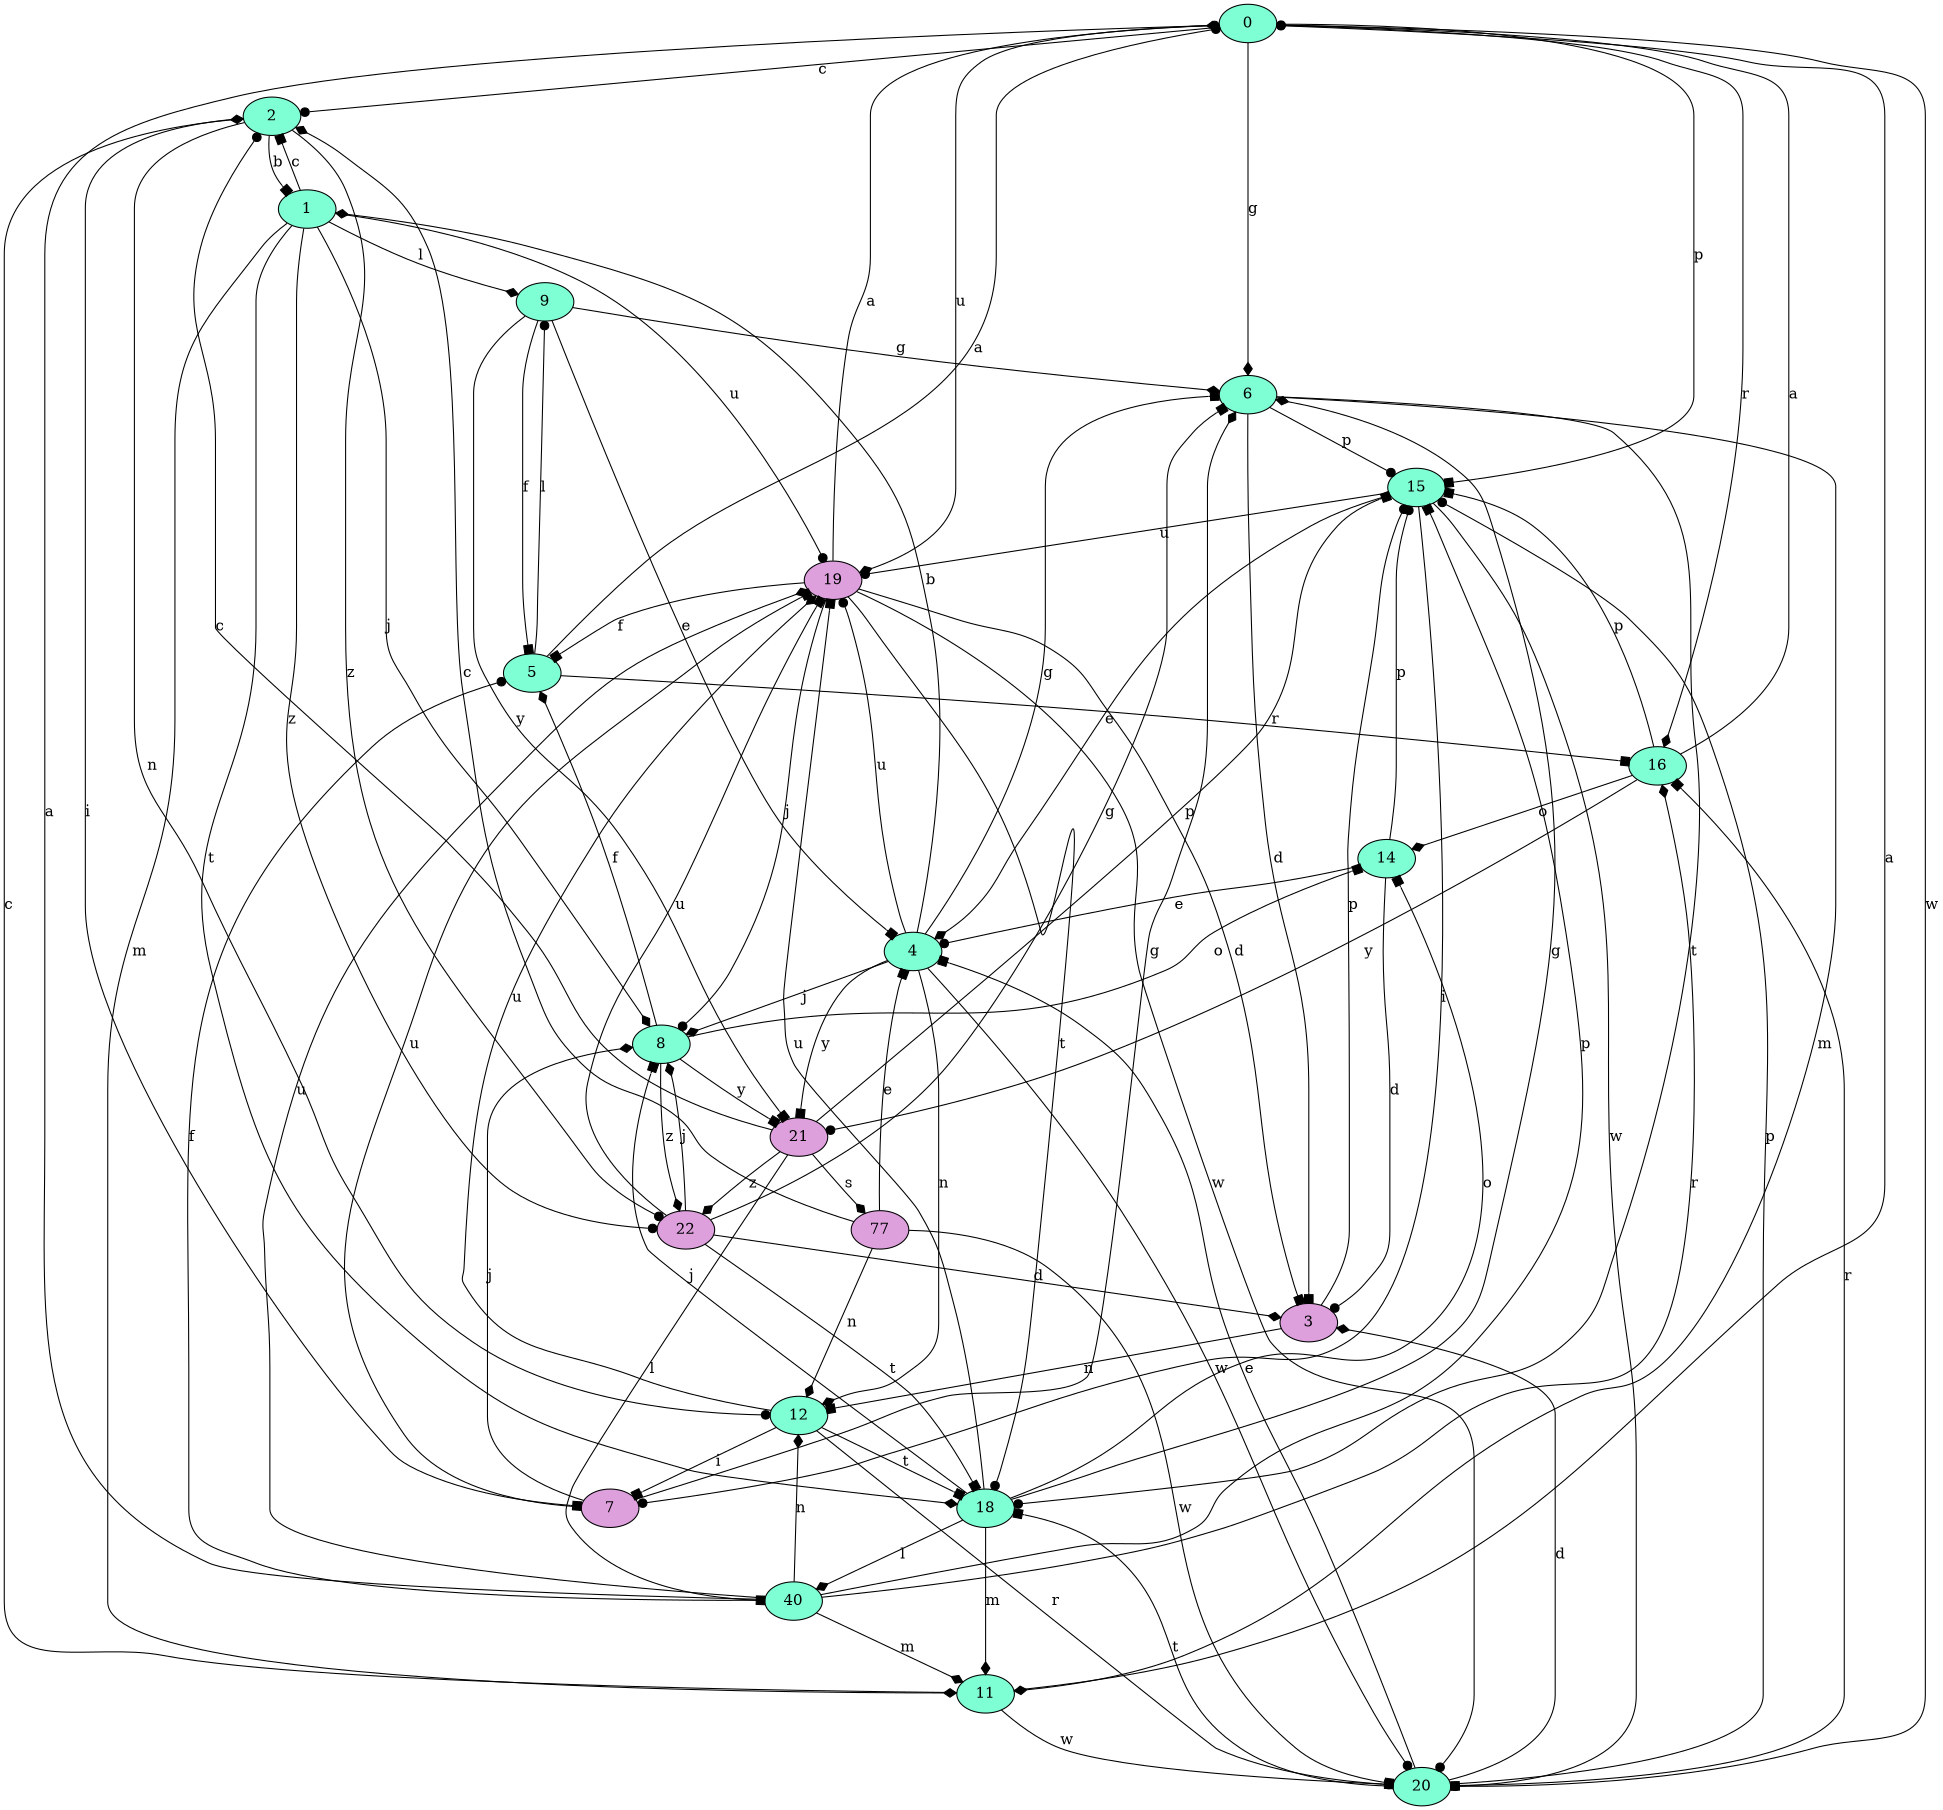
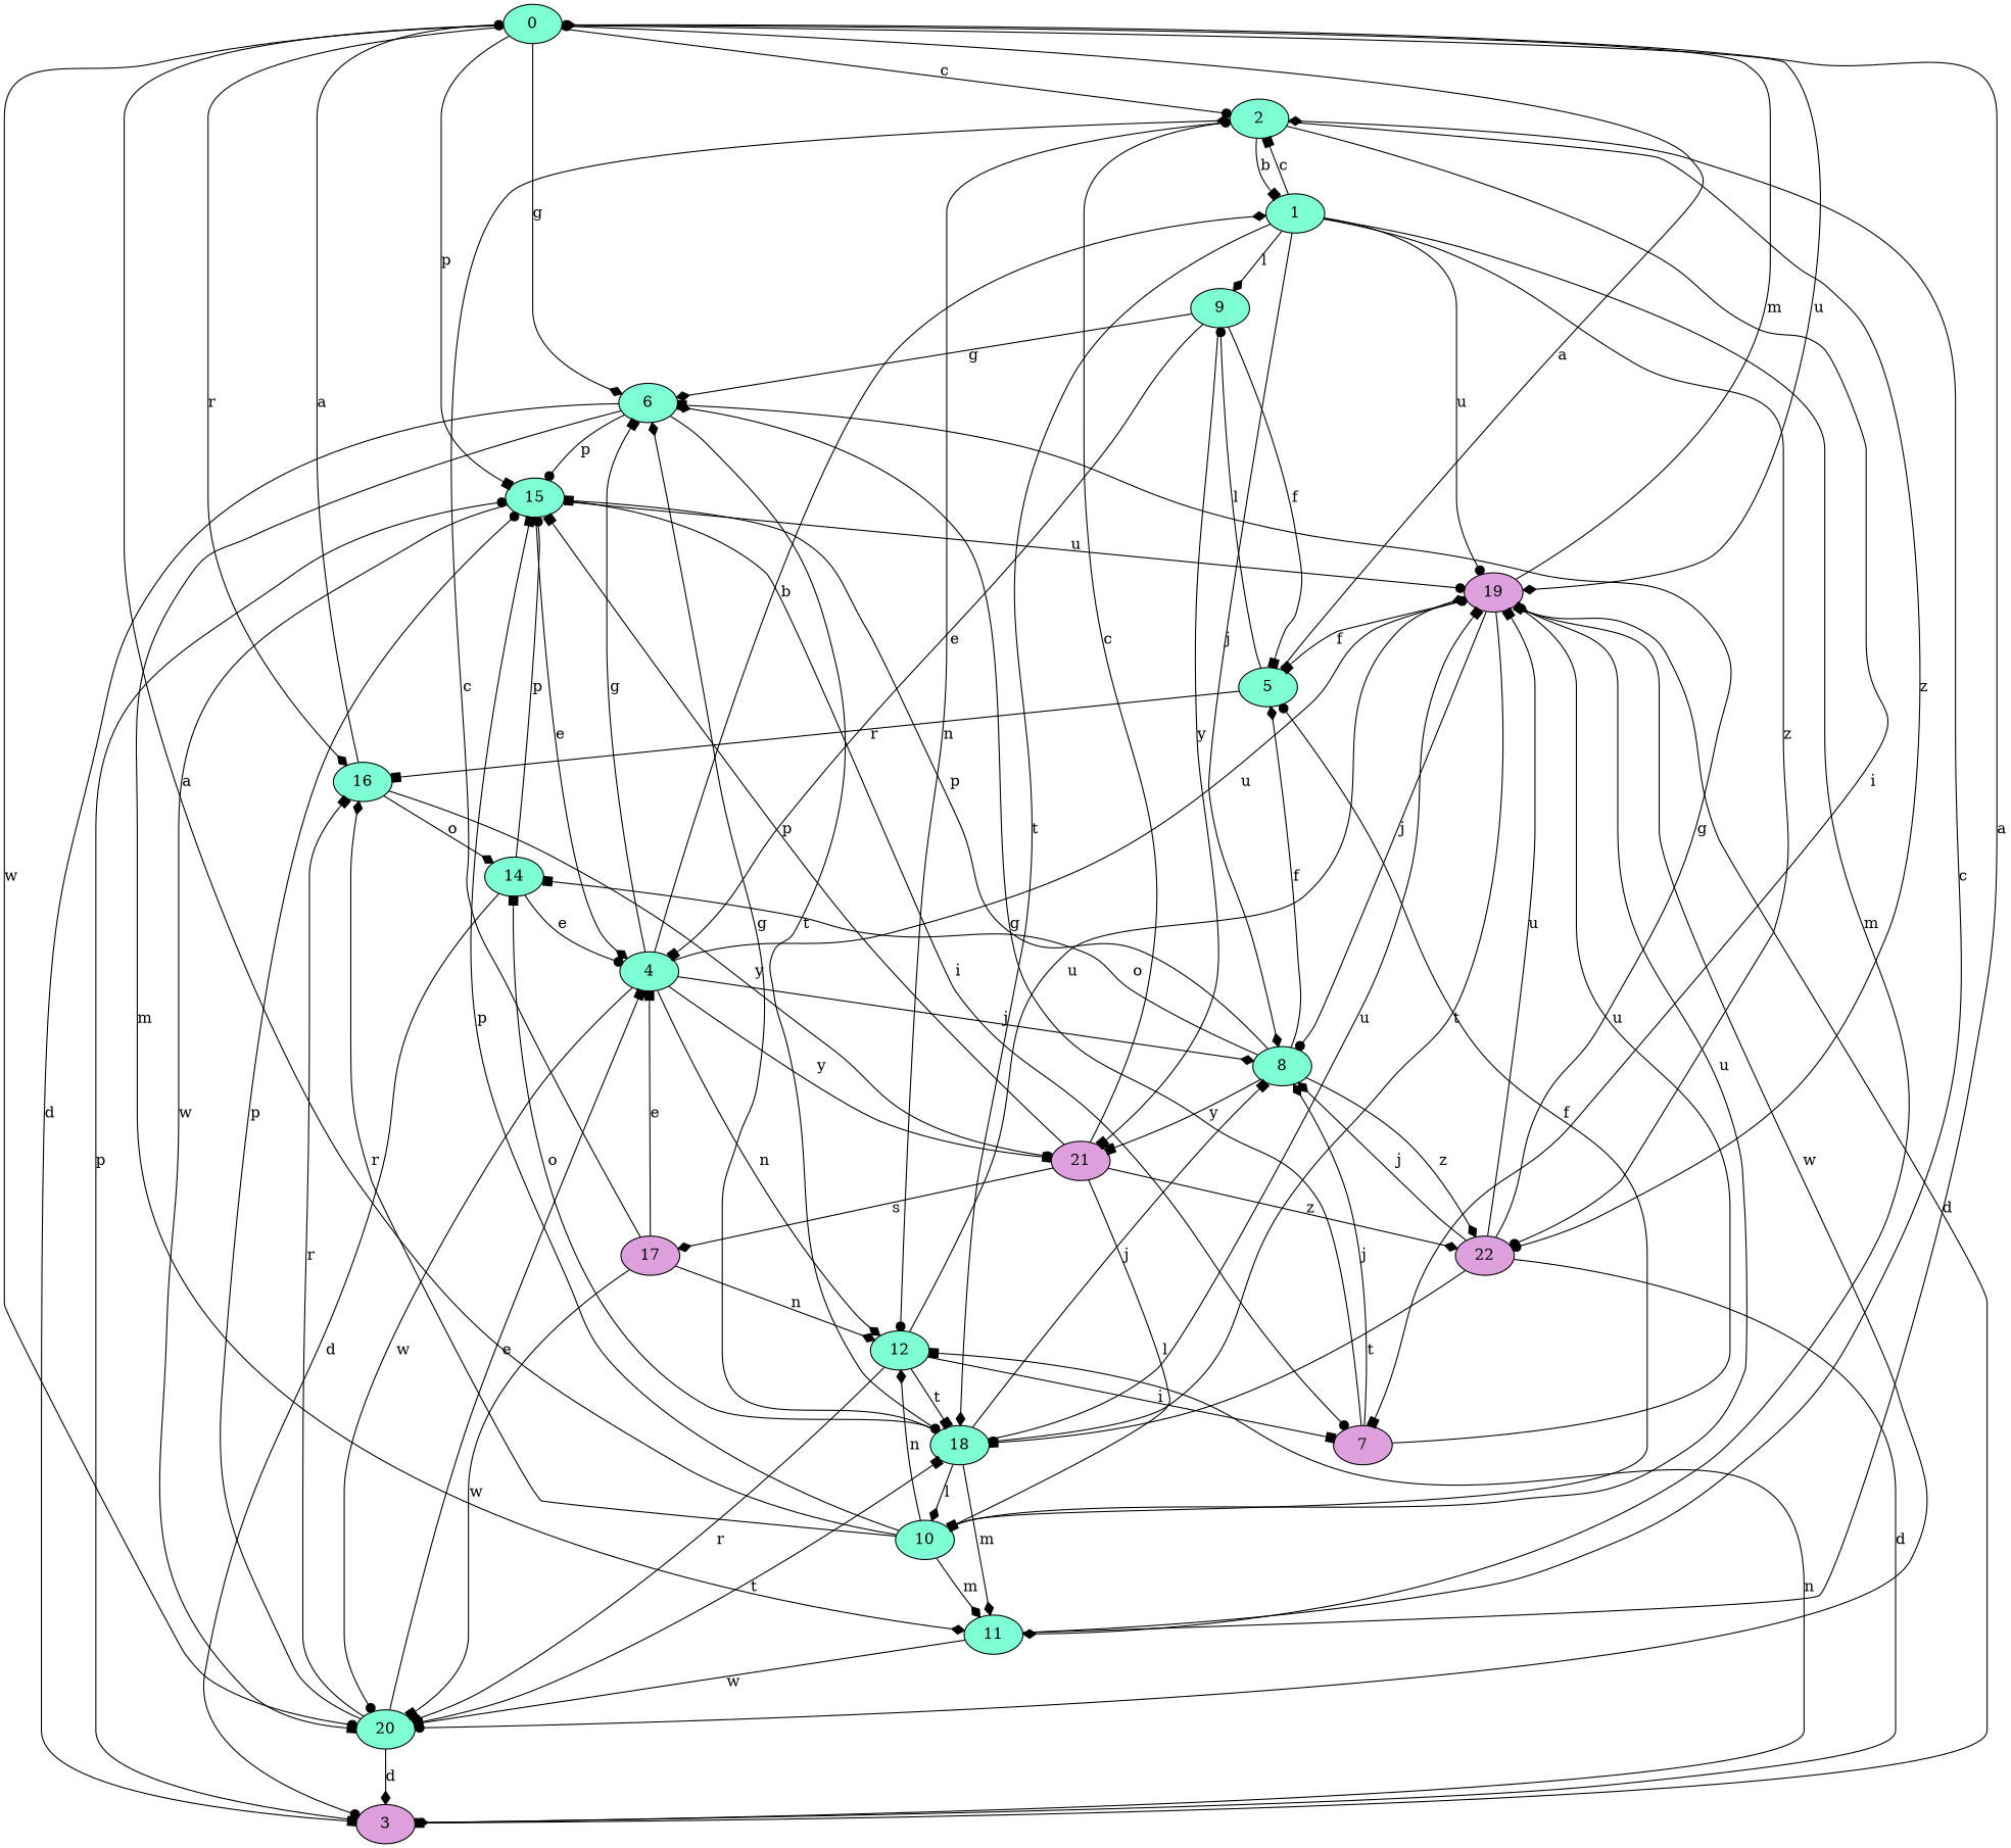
  strict digraph {
    node [fillcolor=aquamarine style=filled]
    edge [arrowhead=box]
    0
    2
    6
    15
    16
    19 [fillcolor=plum]
    20
    1
    22 [fillcolor=plum]
    7 [fillcolor=plum]
    12
    11
    18
    3 [fillcolor=plum]
    4
    21 [fillcolor=plum]
    14
    8
    5
    9
-   10 [label=40]
-   17 [fillcolor=plum label=77]
+   10
+   17 [fillcolor=plum]
    0 -> 2 [arrowhead=dot label=c]
    0 -> 6 [arrowhead=diamond label=g]
    0 -> 15 [label=p]
    0 -> 16 [arrowhead=diamond label=r]
    0 -> 19 [arrowhead=diamond label=u]
    0 -> 20 [arrowhead=dot label=w]
    2 -> 1 [label=b]
    2 -> 22 [arrowhead=dot label=z]
    2 -> 7 [label=i]
    2 -> 12 [arrowhead=dot label=n]
    6 -> 15 [arrowhead=dot label=p]
    6 -> 11 [arrowhead=diamond label=m]
    6 -> 18 [arrowhead=dot label=t]
    6 -> 3 [label=d]
    15 -> 19 [arrowhead=dot label=u]
    15 -> 20 [label=w]
    15 -> 7 [arrowhead=dot label=i]
    15 -> 4 [arrowhead=diamond label=e]
    16 -> 0 [arrowhead=dot label=a]
-   16 -> 15 [label=p]
+   8 -> 15 [label=p]
    16 -> 21 [arrowhead=dot label=y]
    16 -> 14 [arrowhead=diamond label=o]
-   19 -> 0 [arrowhead=diamond label=a]
+   19 -> 0 [arrowhead=diamond label=m]
    19 -> 20 [arrowhead=dot label=w]
    19 -> 18 [arrowhead=dot label=t]
    19 -> 3 [label=d]
    19 -> 8 [arrowhead=dot label=j]
    19 -> 5 [label=f]
    20 -> 15 [arrowhead=dot label=p]
    20 -> 16 [label=r]
    20 -> 18 [label=t]
    20 -> 3 [arrowhead=diamond label=d]
    20 -> 4 [label=e]
    1 -> 2 [label=c]
    1 -> 19 [arrowhead=dot label=u]
    1 -> 22 [arrowhead=dot label=z]
    1 -> 11 [arrowhead=diamond label=m]
    1 -> 18 [arrowhead=diamond label=t]
    1 -> 8 [arrowhead=diamond label=j]
    1 -> 9 [arrowhead=diamond label=l]
    22 -> 6 [label=g]
    22 -> 19 [label=u]
    22 -> 18 [label=t]
    22 -> 3 [arrowhead=diamond label=d]
    22 -> 8 [arrowhead=diamond label=j]
    7 -> 6 [arrowhead=diamond label=g]
    7 -> 19 [label=u]
    7 -> 8 [arrowhead=diamond label=j]
    12 -> 19 [arrowhead=diamond label=u]
    12 -> 20 [arrowhead=dot label=r]
    12 -> 7 [label=i]
    12 -> 18 [label=t]
    11 -> 0 [arrowhead=dot label=a]
    11 -> 2 [arrowhead=diamond label=c]
    11 -> 20 [label=w]
    18 -> 6 [arrowhead=diamond label=g]
    18 -> 19 [label=u]
    18 -> 11 [arrowhead=diamond label=m]
    18 -> 14 [label=o]
    18 -> 8 [label=j]
    18 -> 10 [arrowhead=diamond label=l]
    3 -> 15 [arrowhead=dot label=p]
    3 -> 12 [label=n]
    4 -> 6 [label=g]
    4 -> 19 [arrowhead=dot label=u]
    4 -> 20 [arrowhead=dot label=w]
    4 -> 1 [arrowhead=diamond label=b]
    4 -> 12 [arrowhead=diamond label=n]
    4 -> 21 [label=y]
    4 -> 8 [arrowhead=diamond label=j]
    21 -> 2 [arrowhead=dot label=c]
    21 -> 15 [label=p]
    21 -> 22 [arrowhead=diamond label=z]
    21 -> 10 [label=l]
    21 -> 17 [arrowhead=diamond label=s]
    14 -> 15 [arrowhead=dot label=p]
    14 -> 3 [arrowhead=dot label=d]
    14 -> 4 [arrowhead=dot label=e]
    8 -> 22 [arrowhead=diamond label=z]
    8 -> 21 [label=y]
    8 -> 14 [label=o]
    8 -> 5 [arrowhead=diamond label=f]
    5 -> 0 [arrowhead=dot label=a]
    5 -> 16 [label=r]
    5 -> 9 [arrowhead=dot label=l]
    9 -> 6 [arrowhead=diamond label=g]
    9 -> 4 [label=e]
    9 -> 21 [label=y]
    9 -> 5 [label=f]
    10 -> 0 [arrowhead=dot label=a]
    10 -> 15 [label=p]
    10 -> 16 [arrowhead=diamond label=r]
    10 -> 19 [arrowhead=diamond label=u]
    10 -> 12 [arrowhead=diamond label=n]
    10 -> 11 [arrowhead=diamond label=m]
    10 -> 5 [arrowhead=dot label=f]
    17 -> 2 [arrowhead=diamond label=c]
    17 -> 20 [label=w]
    17 -> 12 [arrowhead=diamond label=n]
    17 -> 4 [label=e]
  }
